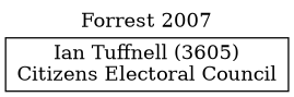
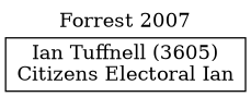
  digraph {
    label="Forrest 2007"
    labelloc=t
    mclimit=10
    rankdir=LR
-   n1 [label="Ian Tuffnell (3605)\nCitizens Electoral Council" shape=box]
+   n1 [label="Ian Tuffnell (3605)\nCitizens Electoral Ian" shape=box]
  }
